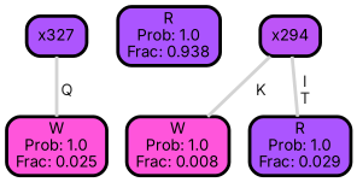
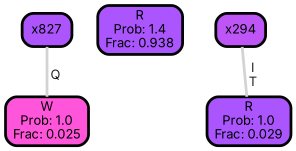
  graph {
    fontname=Inter
    ranksep="0 equally"
    splines=straight
    node [color=black fillcolor="#ff55db" fontcolor=black fontname=Inter penwidth=3 shape=box style="filled, rounded"]
    edge [color=lightgray fontcolor=grey14 fontname=Inter fontweight=bold penwidth=3]
    n1 [label="W\nProb: 1.0\nFrac: 0.025"]
-   n2 [fillcolor="#ad55fd" label=x327]
-   n3 [fillcolor="#ab55ff" label="R\nProb: 1.0\nFrac: 0.938"]
+   n2 [fillcolor="#ad55fd" label=x827]
+   n3 [fillcolor="#ab55ff" label="R\nProb: 1.4\nFrac: 0.938"]
    n4 [fillcolor="#bd55f7" label=x294]
-   n5 [label="W\nProb: 1.0\nFrac: 0.008"]
    n6 [fillcolor="#ab55ff" label="R\nProb: 1.0\nFrac: 0.029"]
    subgraph sub_1 {
      rank=same
    }
    n2 -- n1 [label=" Q"]
-   n4 -- n5 [label=" K"]
    n4 -- n6 [label=" I\n T"]
  }
